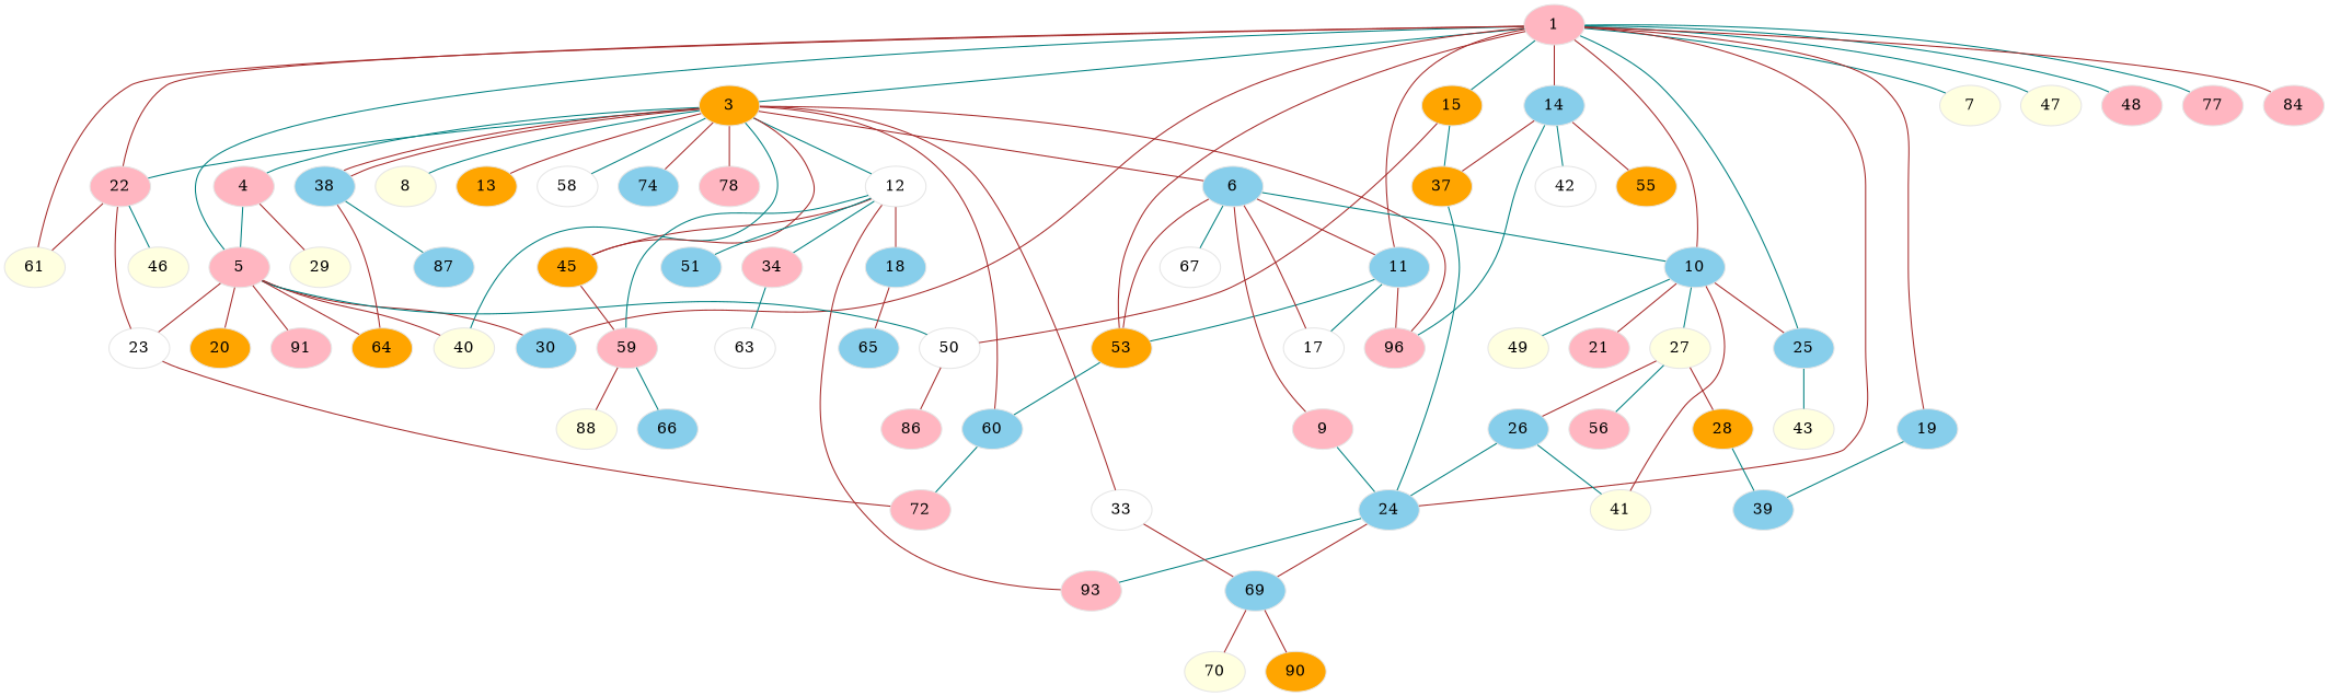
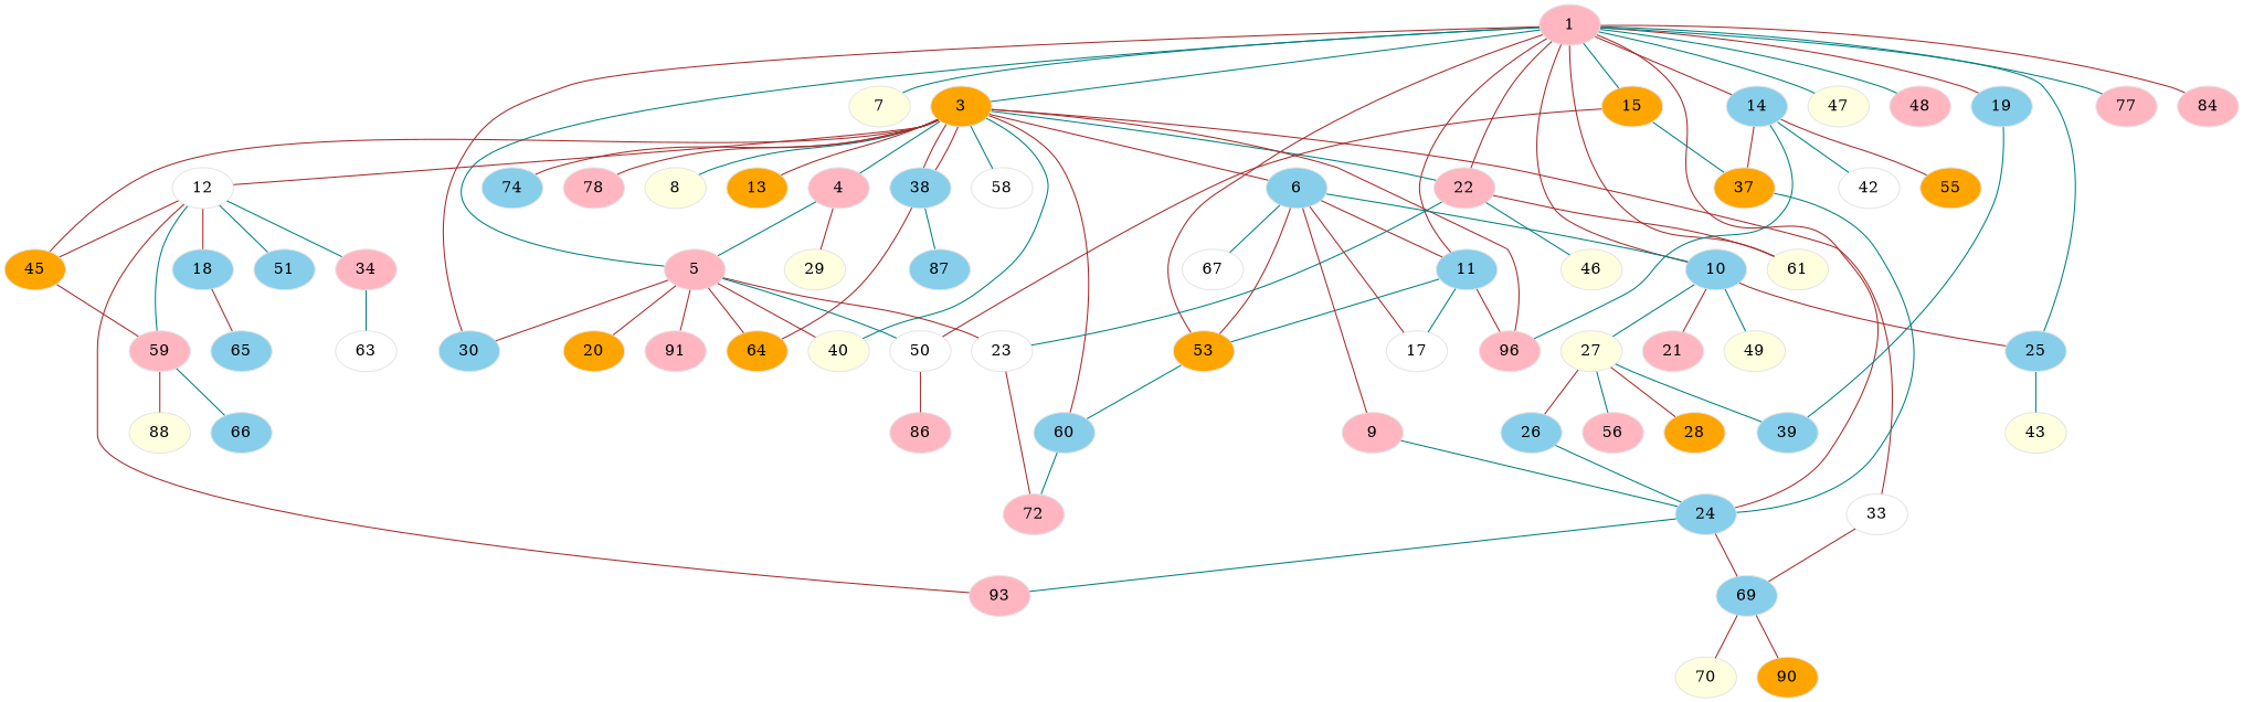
  graph {
    node [color=gray90 fillcolor=skyblue style=filled]
    edge [color=brown]
    1 [fillcolor=lightpink super="+2"]
    3 [fillcolor=orange super="+52"]
    5 [fillcolor=lightpink super="+16"]
    7 [fillcolor=lightyellow]
    10 [super="+32"]
    11 [super="+81"]
    14 [super="+73"]
    15 [fillcolor=orange super="+31"]
    19
    22 [fillcolor=lightpink super="+94"]
    25 [super="+71"]
    30
    n13 [label=24 super="+80"]
    47 [fillcolor=lightyellow]
    48 [fillcolor=lightpink]
    53 [fillcolor=orange]
    61 [fillcolor=lightyellow super="+68"]
    77 [fillcolor=lightpink]
    84 [fillcolor=lightpink]
    4 [fillcolor=lightpink super="+26"]
    6 [super="+85"]
    8 [fillcolor=lightyellow]
    12 [fillcolor=white super="+79"]
    13 [fillcolor=orange]
    33 [fillcolor=white super="+35"]
    38
    40 [fillcolor=lightyellow super="+57"]
    45 [fillcolor=orange super="+83"]
    58 [fillcolor=white super="+75"]
    60 [super="+62"]
    74
    78 [fillcolor=lightpink]
    96 [fillcolor=lightpink]
    20 [fillcolor=orange]
    23 [fillcolor=white super="+24"]
    50 [fillcolor=white]
    64 [fillcolor=orange]
    91 [fillcolor=lightpink]
    21 [fillcolor=lightpink]
    27 [fillcolor=lightyellow super="+95"]
-   41 [fillcolor=lightyellow super="+76"]
    49 [fillcolor=lightyellow]
    17 [fillcolor=white]
    37 [fillcolor=orange]
    42 [fillcolor=white]
    55 [fillcolor=orange]
    39 [super="+54"]
    46 [fillcolor=lightyellow]
    43 [fillcolor=lightyellow]
    93 [fillcolor=lightpink]
    69
    29 [fillcolor=lightyellow]
    9 [fillcolor=lightpink super="+92"]
    67 [fillcolor=white]
    18
    34 [fillcolor=lightpink]
    51
    59 [fillcolor=lightpink super="+89"]
    87
    72 [fillcolor=lightpink]
    86 [fillcolor=lightpink]
    28 [fillcolor=orange]
    n63 [label=26 super="+82"]
    56 [fillcolor=lightpink]
    65
    63 [fillcolor=white]
    66
    88 [fillcolor=lightyellow]
    70 [fillcolor=lightyellow]
    90 [fillcolor=orange]
    1 -- 3 [color=teal]
    1 -- 5 [color=teal weight=2]
    1 -- 7 [color=teal]
    1 -- 10 [weight=2]
    1 -- 11
    1 -- 14
    1 -- 15 [color=teal weight=2]
    1 -- 19
    1 -- 22
    1 -- 25 [color=teal]
    1 -- 30
    1 -- n13
    1 -- 47 [color=teal]
    1 -- 48 [color=teal]
    1 -- 53
    1 -- 61
    1 -- 77 [color=teal]
    1 -- 84
    3 -- 22 [color=teal]
    3 -- 4 [color=teal]
    3 -- 6
    3 -- 8 [color=teal]
-   3 -- 12 [color=teal]
+   3 -- 12
    3 -- 13
    3 -- 33
    3 -- 38
    3 -- 38
    3 -- 40 [color=teal]
    3 -- 45
    3 -- 58 [color=teal]
    3 -- 60
    3 -- 74
    3 -- 78
    3 -- 96
    5 -- 30
    5 -- 40
    5 -- 20
    5 -- 23
    5 -- 50 [color=teal]
    5 -- 64
    5 -- 91
    10 -- 25
    10 -- 21
    10 -- 27 [color=teal]
-   10 -- 41
    10 -- 49 [color=teal]
    11 -- 53 [color=teal]
    11 -- 96
    11 -- 17 [color=teal]
    14 -- 96 [color=teal]
    14 -- 37
    14 -- 42 [color=teal]
    14 -- 55
    15 -- 50
    15 -- 37 [color=teal]
    19 -- 39 [color=teal]
    22 -- 61
-   22 -- 23
+   22 -- 23 [color=teal]
    22 -- 46 [color=teal]
    25 -- 43 [color=teal]
    n13 -- 93 [color=teal]
    n13 -- 69
    53 -- 60 [color=teal]
    4 -- 5 [color=teal]
    4 -- 29
    6 -- 10 [color=teal]
    6 -- 11
    6 -- 53
    6 -- 17
    6 -- 9
    6 -- 67 [color=teal]
    12 -- 45
    12 -- 93
    12 -- 18
    12 -- 34 [color=teal]
    12 -- 51 [color=teal]
    12 -- 59 [color=teal]
    33 -- 69
    38 -- 64
    38 -- 87 [color=teal]
    45 -- 59
    60 -- 72 [color=teal]
    23 -- 72
    50 -- 86
-   28 -- 39 [color=teal]
+   27 -- 39 [color=teal]
    27 -- 28
    27 -- n63
    27 -- 56 [color=teal]
    37 -- n13 [color=teal]
    69 -- 70
    69 -- 90
    9 -- n13 [color=teal]
    18 -- 65
    34 -- 63 [color=teal]
    59 -- 66 [color=teal]
    59 -- 88
    n63 -- n13 [color=teal]
-   n63 -- 41 [color=teal]
  }
